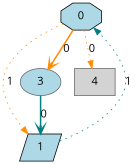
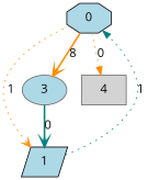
  digraph {
    fontname="Open Sans"
    node [color=black fillcolor=lightblue fontname="Open Sans" style=filled]
    edge [arrowhead=vee color=darkorange fontname="Open Sans" style=dotted]
    0 [shape=octagon]
    1 [shape=parallelogram]
    3 [color=gray40 shape=ellipse]
    4 [color=gray40 fillcolor=lightgrey shape=box]
-   0 -> 1 [arrowhead=normal label=1]
-   0 -> 3 [label=0 style=bold]
+   0 -> 1 [label=1]
+   0 -> 3 [label=8 style=bold]
    0 -> 4 [arrowhead=normal label=0]
    1 -> 0 [arrowhead=normal color=teal label=1]
    3 -> 1 [color=teal label=0 style=bold]
  }
